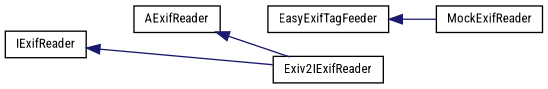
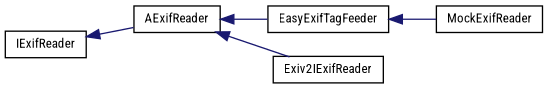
  digraph {
    fontname="Roboto Condensed"
    rankdir=LR
    node [color=black fillcolor=white fontname="Roboto Condensed" fontsize=10 shape=record style=filled]
    edge [color=midnightblue dir=back fontname="Roboto Condensed" fontsize=10 labelfontname=Helvetica labelfontsize=10 style=solid]
    n1 [height=0.2 label=IExifReader width=0.4]
    n2 [height=0.2 label=AExifReader width=0.4]
    n3 [height=0.2 label=EasyExifTagFeeder width=0.4]
    n4 [height=0.2 label=Exiv2IExifReader width=0.4]
    n5 [height=0.2 label=MockExifReader width=0.4]
-   n1 -> n4
+   n1 -> n2
+   n2 -> n3
    n2 -> n4
    n3 -> n5
  }
